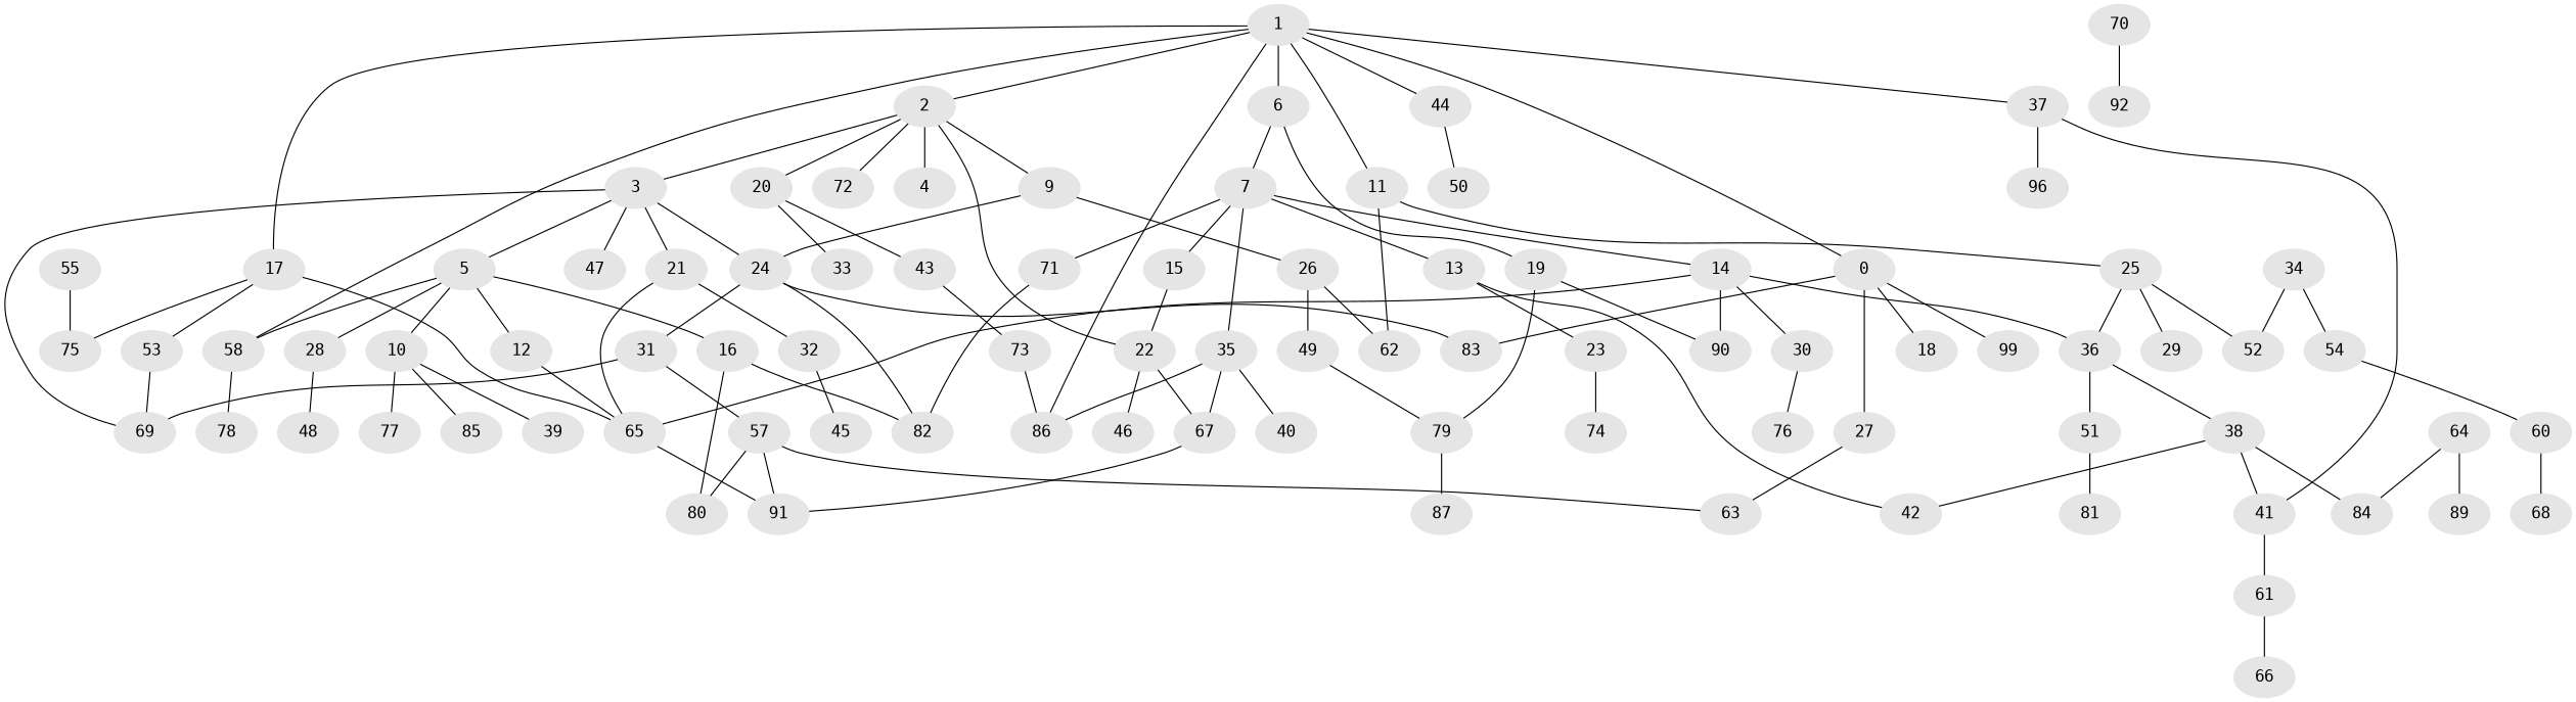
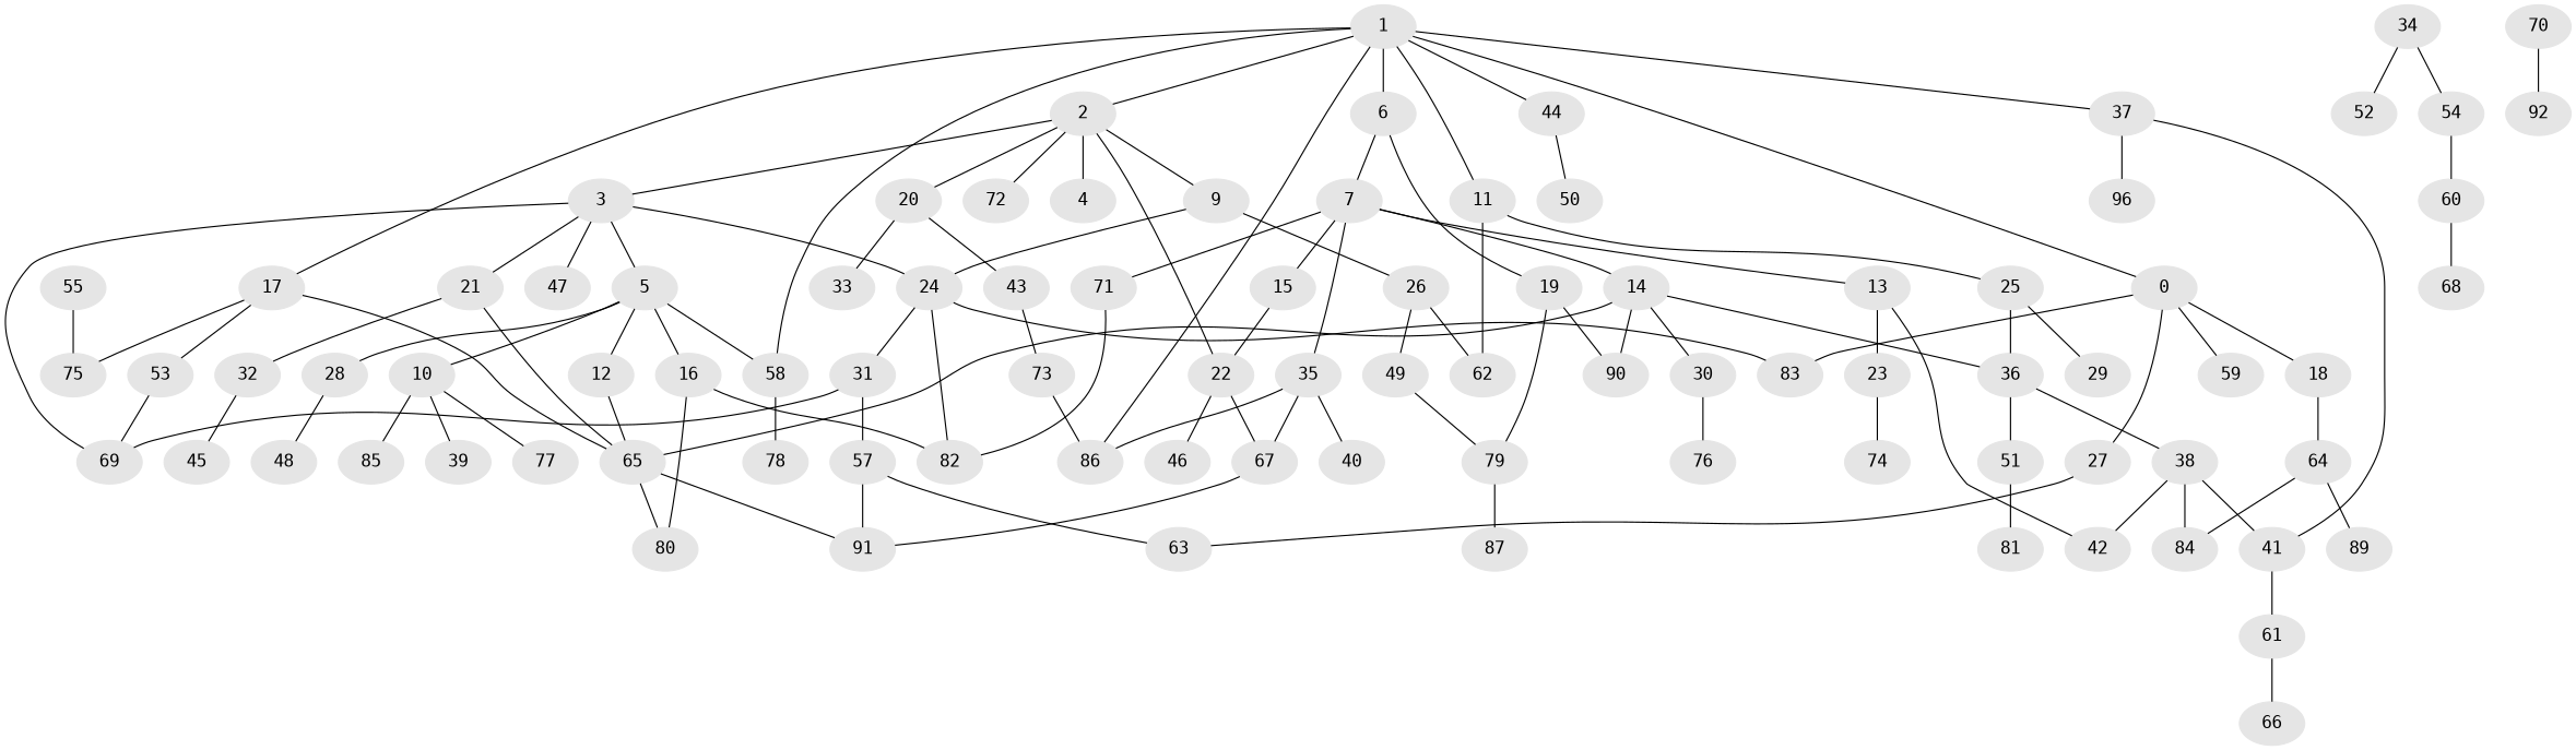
  graph {
    fontname="DejaVu Sans Mono"
    node [color=gray90 fontname="DejaVu Sans Mono" style=filled]
    edge [fontname="DejaVu Sans Mono"]
    1
    2
    6
    n4 [label=0]
    11
    17
    37
    44
    58
    86
    3
    4
    9
    20
    22
    72
    7
    19
    18
    27
-   59 [label=99]
+   59
    83
    25
    62
    65
    53
    75
    41
    n29 [label=96]
    50
    78
    5
    24
    47
    69
    21
    26
    33
    43
    46
    67
    10
    12
    16
    28
    82
    31
    32
    39
    77
    85
    80
    48
    13
    14
    15
    35
    71
    90
    79
    23
    42
    30
    36
    40
    64
    63
    49
    29
    52
    91
    74
    76
    38
    51
    55
    84
    89
    87
    73
    45
    57
    34
    54
    60
    81
    61
    66
    68
    70
    92
    1 -- 2
    1 -- 6
    1 -- n4
    1 -- 11
    1 -- 17
    1 -- 37
    1 -- 44
    1 -- 58
    1 -- 86
    2 -- 3
    2 -- 4
    2 -- 9
    2 -- 20
    2 -- 22
    2 -- 72
    6 -- 7
    6 -- 19
    n4 -- 18
    n4 -- 27
    n4 -- 59
    n4 -- 83
    11 -- 25
    11 -- 62
    17 -- 65
    17 -- 53
    17 -- 75
    37 -- 41
    37 -- n29
    44 -- 50
    58 -- 78
    3 -- 5
    3 -- 24
    3 -- 47
    3 -- 69
    3 -- 21
    9 -- 24
    9 -- 26
    20 -- 33
    20 -- 43
    22 -- 46
    22 -- 67
    7 -- 13
    7 -- 14
    7 -- 15
    7 -- 35
    7 -- 71
    19 -- 90
    19 -- 79
+   18 -- 64
    27 -- 63
    25 -- 36
    25 -- 29
-   25 -- 52
-   57 -- 80
+   65 -- 80
    65 -- 91
    53 -- 69
    41 -- 61
    5 -- 58
    5 -- 10
    5 -- 12
    5 -- 16
    5 -- 28
    24 -- 83
    24 -- 82
    24 -- 31
    21 -- 65
    21 -- 32
    26 -- 62
    26 -- 49
    43 -- 73
    67 -- 91
    10 -- 39
    10 -- 77
    10 -- 85
    12 -- 65
    16 -- 82
    16 -- 80
    28 -- 48
    31 -- 69
    31 -- 57
    32 -- 45
    13 -- 23
    13 -- 42
    14 -- 65
    14 -- 90
    14 -- 30
    14 -- 36
    15 -- 22
    35 -- 86
    35 -- 67
    35 -- 40
    71 -- 82
    79 -- 87
    23 -- 74
    30 -- 76
    36 -- 38
    36 -- 51
    64 -- 84
    64 -- 89
    49 -- 79
    38 -- 41
    38 -- 42
    38 -- 84
    51 -- 81
    55 -- 75
    73 -- 86
    57 -- 63
    57 -- 91
    34 -- 52
    34 -- 54
    54 -- 60
    60 -- 68
    61 -- 66
    70 -- 92
  }
